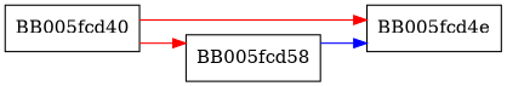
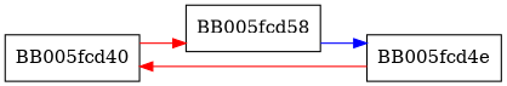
  digraph {
    rankdir=LR
    splines=ortho
    node [shape=box]
    edge [color=red]
    BB005fcd40
    BB005fcd4e
    BB005fcd58
-   BB005fcd40 -> BB005fcd4e
+   BB005fcd4e -> BB005fcd40
    BB005fcd40 -> BB005fcd58
    BB005fcd58 -> BB005fcd4e [color=blue]
  }
